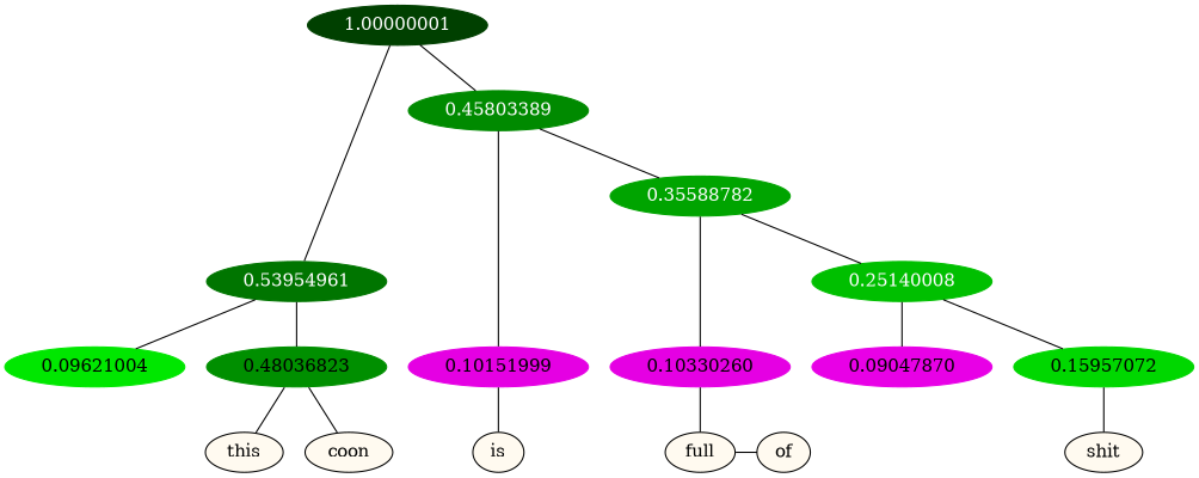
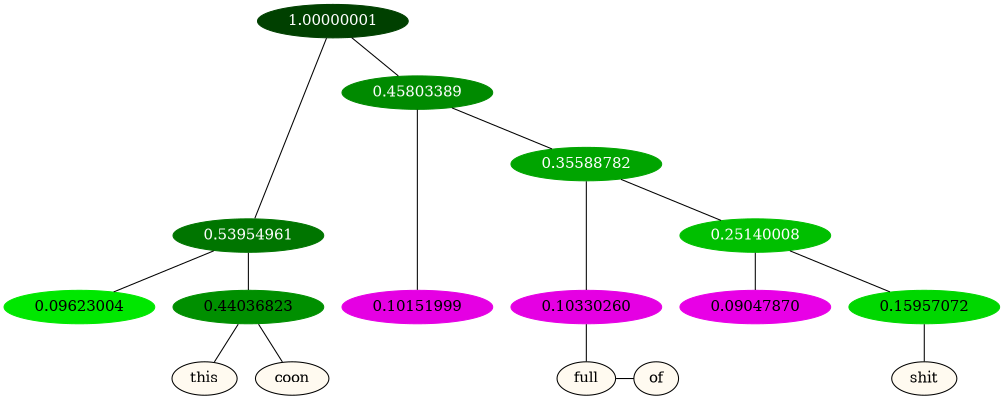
  graph {
    node [color=black format=png nodesep=0.001 ordering=out overlap_scaling=0.01 ranksep=0.001 style=filled]
    n1 [fillcolor=floralwhite height=0.15 label=this style="filled,solid" width=0.15]
    n2 [fillcolor=floralwhite height=0.15 label=coon style="filled,solid" width=0.15]
-   n3 [fillcolor=floralwhite height=0.15 label=is style="filled,solid" width=0.15]
    n4 [fillcolor=floralwhite height=0.15 label=full style="filled,solid" width=0.15]
    n5 [fillcolor=floralwhite height=0.15 label=of style="filled,solid" width=0.15]
    n6 [fillcolor=floralwhite height=0.15 label=shit style="filled,solid" width=0.15]
-   n7 [color="0.334 1.000 0.904" fontcolor=black height=0.15 label=0.09621004 width=0.15]
-   n8 [color="0.334 1.000 0.560" fontcolor=black height=0.15 label=0.48036823 width=0.15]
+   n7 [color="0.334 1.000 0.904" fontcolor=black height=0.15 label=0.09623004 width=0.15]
+   n8 [color="0.334 1.000 0.560" fontcolor=black height=0.15 label=0.44036823 width=0.15]
    n9 [color="0.835 1.000 0.898" fontcolor=black height=0.15 label=0.10151999 width=0.15]
    n10 [color="0.835 1.000 0.896" fontcolor=black height=0.15 label=0.10330260 width=0.15]
    n11 [color="0.835 1.000 0.910" fontcolor=black height=0.15 label=0.09047870 width=0.15]
    n12 [color="0.334 1.000 0.840" fontcolor=black height=0.15 label=0.15957072 width=0.15]
    n13 [color="0.334 1.000 0.250" fontcolor=grey99 height=0.15 label=1.00000001 width=0.15]
    n14 [color="0.334 1.000 0.460" fontcolor=grey99 height=0.15 label=0.53954961 width=0.15]
    n15 [color="0.334 1.000 0.542" fontcolor=grey99 height=0.15 label=0.45803389 width=0.15]
    n16 [color="0.334 1.000 0.644" fontcolor=grey99 height=0.15 label=0.35588782 width=0.15]
    n17 [color="0.334 1.000 0.749" fontcolor=grey99 height=0.15 label=0.25140008 width=0.15]
    subgraph sub_1 {
      rank=same
      n1
      n2
-     n3
      n4
      n5
      n6
    }
    subgraph sub_2 {
      rank=same
      n7
      n8
      n9
      n10
      n11
      n12
    }
    n4 -- n5
    n8 -- n1
    n8 -- n2
-   n9 -- n3
    n10 -- n4
    n12 -- n6
    n13 -- n14
    n13 -- n15
    n14 -- n7
    n14 -- n8
    n15 -- n9
    n15 -- n16
    n16 -- n10
    n16 -- n17
    n17 -- n11
    n17 -- n12
  }
